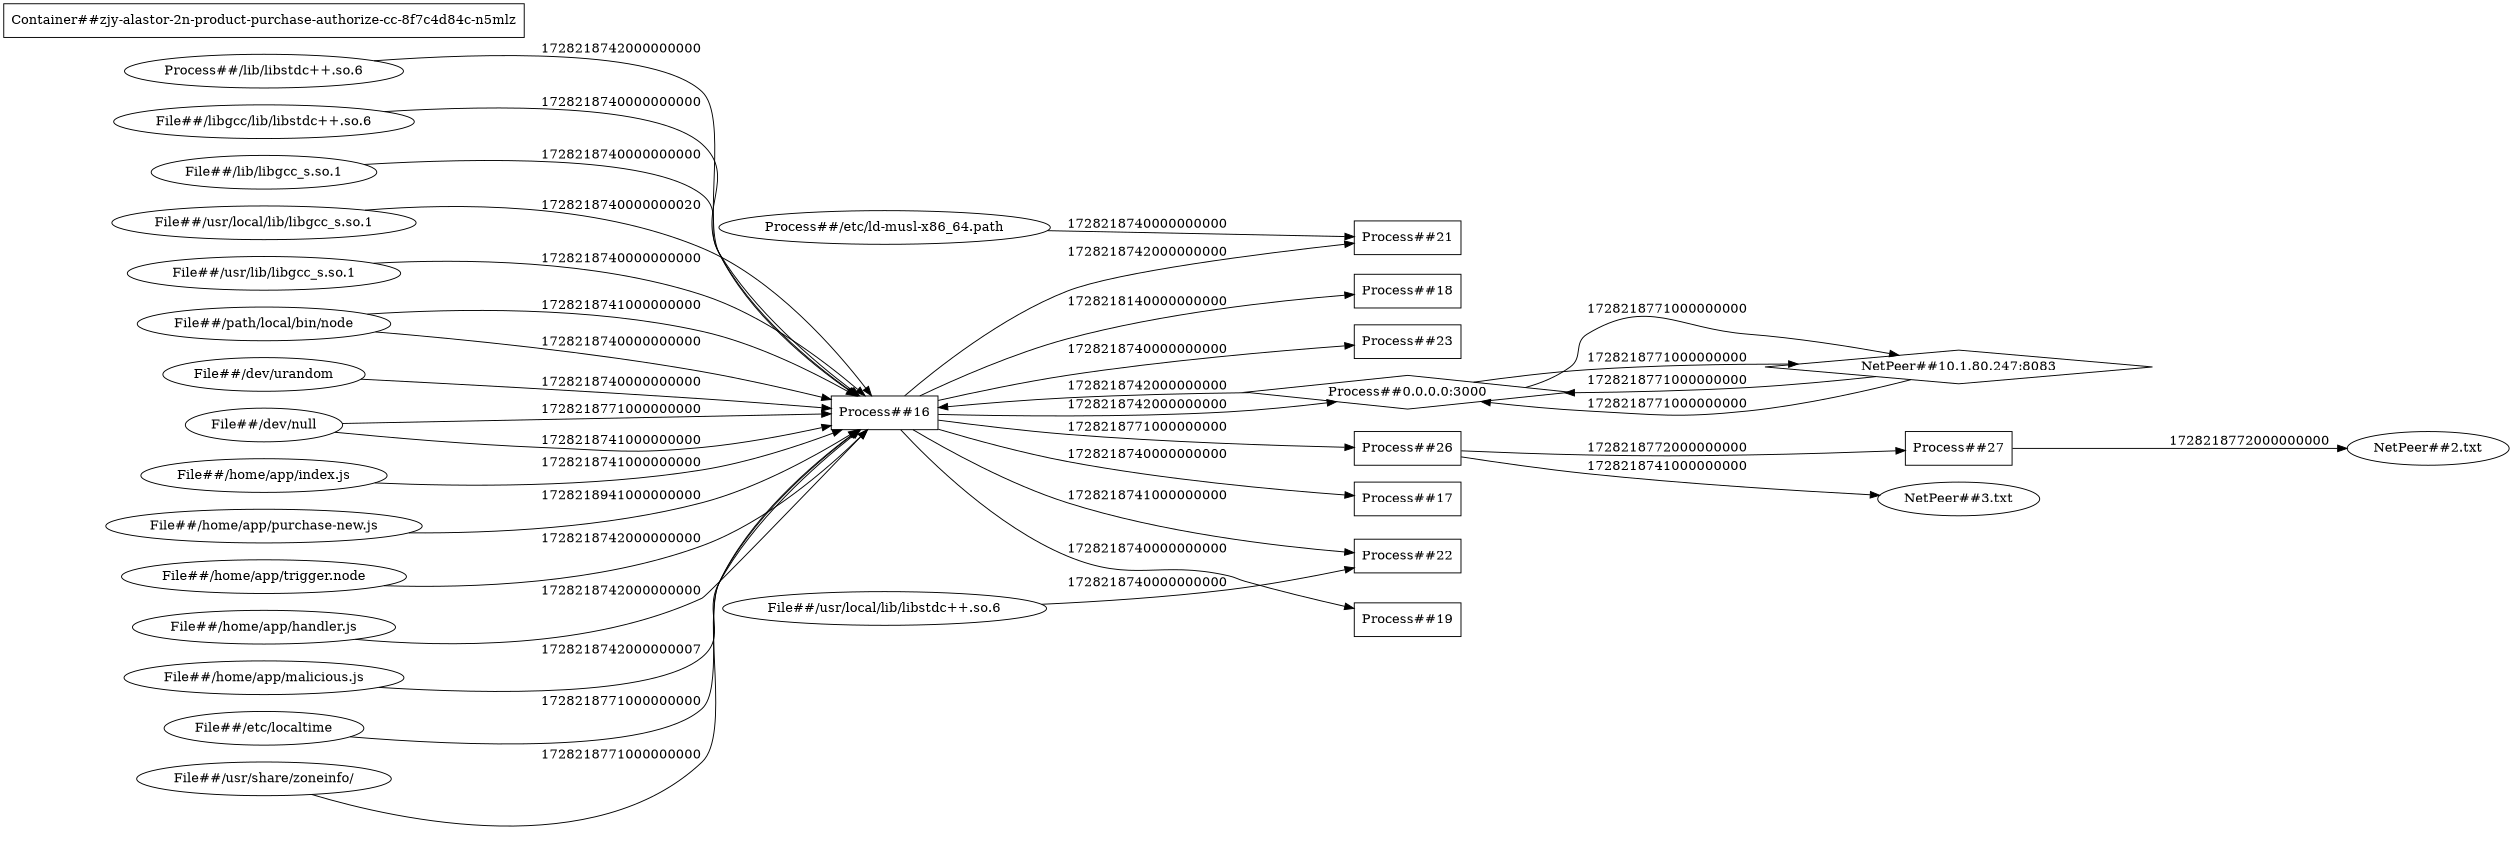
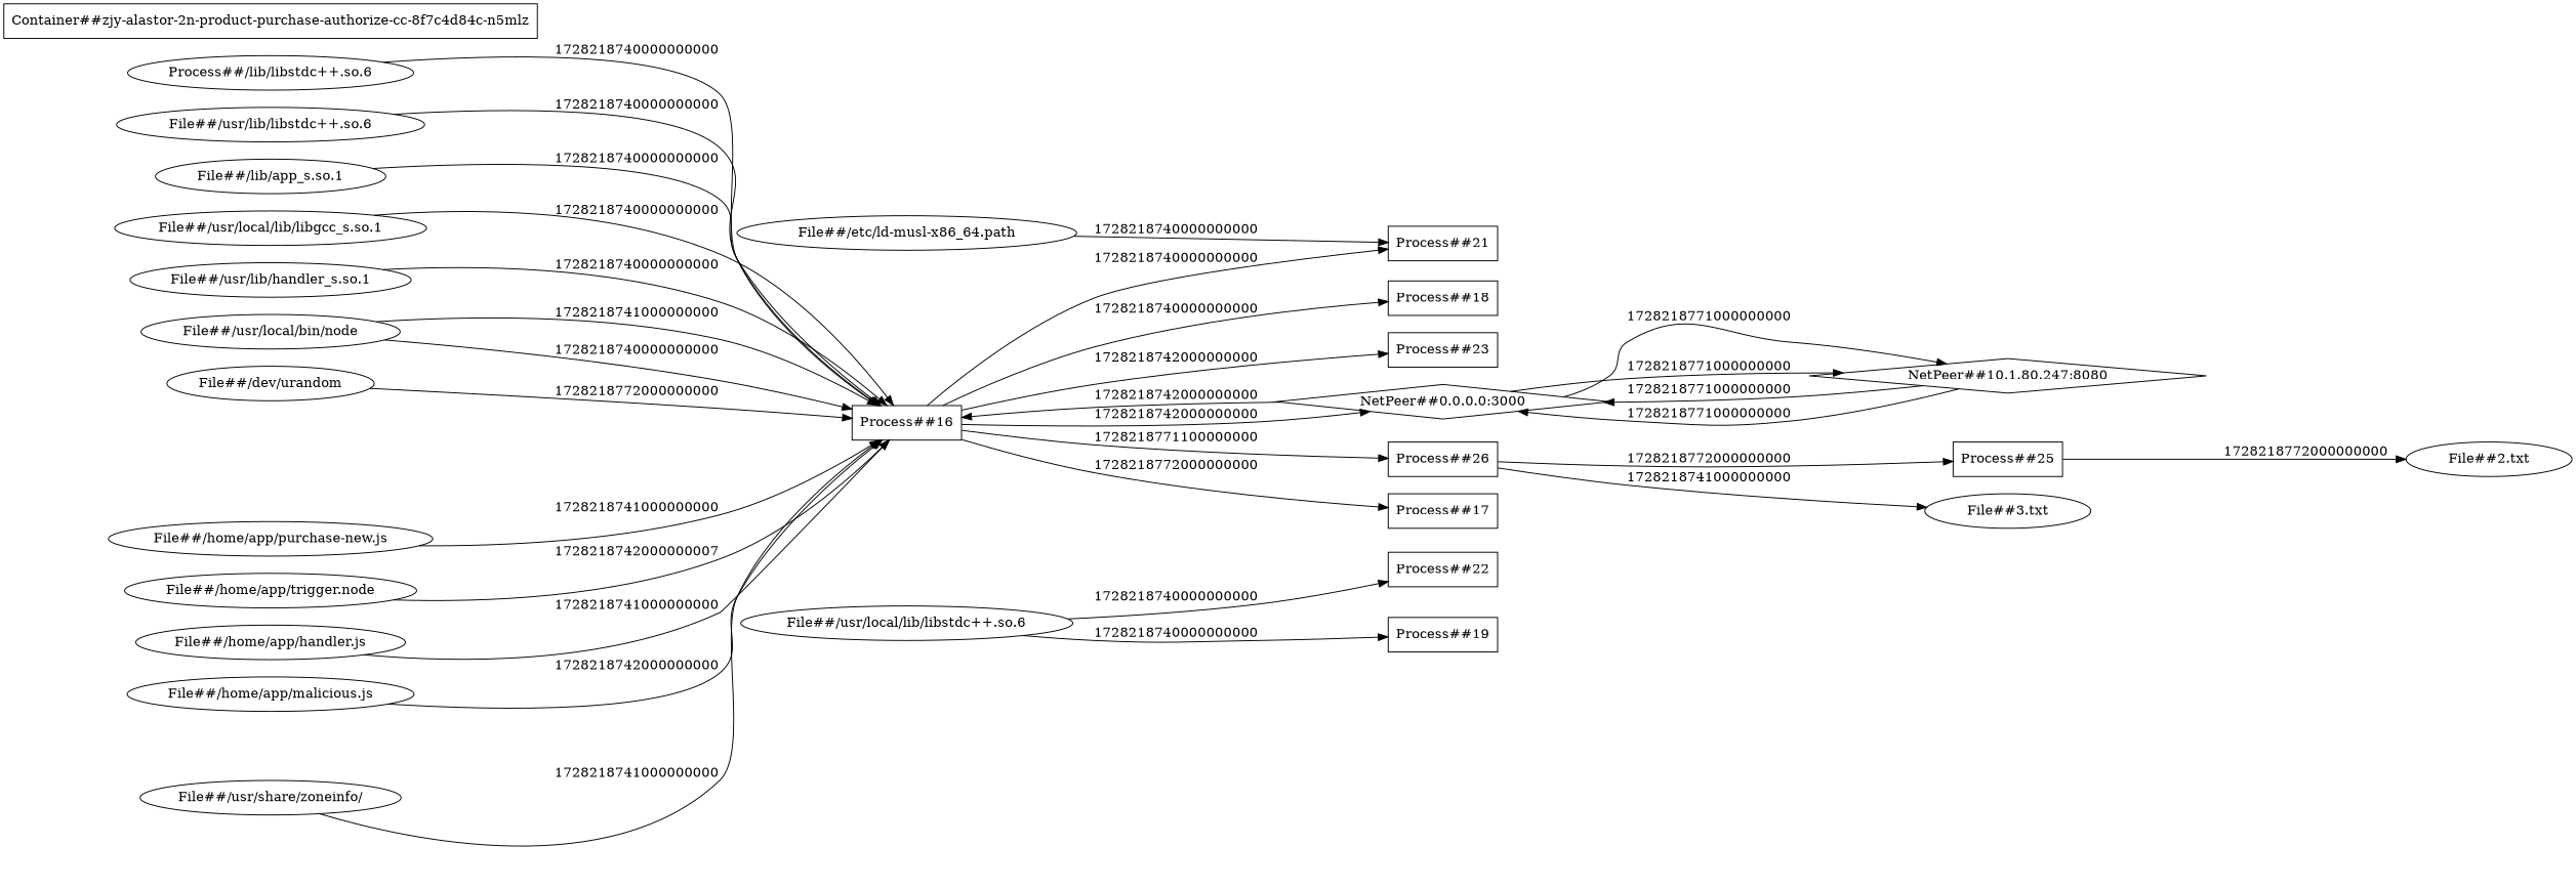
  digraph {
    rankdir=LR
    node [shape=ellipse]
    "Process##21" [shape=box]
-   "File##/etc/ld-musl-x86_64.path" [label="Process##/etc/ld-musl-x86_64.path"]
+   "File##/etc/ld-musl-x86_64.path"
    "Process##16" [shape=box]
    "Process##17" [shape=box]
    "Process##18" [shape=box]
    "Process##19" [shape=box]
    n7 [label="Process##23" shape=box]
    "Process##22" [shape=box]
-   "NetPeer##0.0.0.0:3000" [shape=diamond label="Process##0.0.0.0:3000"]
+   "NetPeer##0.0.0.0:3000" [shape=diamond]
    "Process##26" [shape=box]
-   "NetPeer##10.1.80.247:8080" [shape=diamond label="NetPeer##10.1.80.247:8083"]
-   "Process##27" [shape=box]
-   "File##3.txt" [label="NetPeer##3.txt"]
+   "NetPeer##10.1.80.247:8080" [shape=diamond]
+   "Process##27" [shape=box label="Process##25"]
+   "File##3.txt"
    n14 [label="Process##/lib/libstdc++.so.6"]
    "File##/usr/local/lib/libstdc++.so.6"
-   "File##/usr/lib/libstdc++.so.6" [label="File##/libgcc/lib/libstdc++.so.6"]
-   "File##/lib/libgcc_s.so.1"
+   "File##/usr/lib/libstdc++.so.6"
+   "File##/lib/libgcc_s.so.1" [label="File##/lib/app_s.so.1"]
    "File##/usr/local/lib/libgcc_s.so.1"
-   "File##/usr/lib/libgcc_s.so.1"
-   "File##/usr/local/bin/node" [label="File##/path/local/bin/node"]
+   "File##/usr/lib/libgcc_s.so.1" [label="File##/usr/lib/handler_s.so.1"]
+   "File##/usr/local/bin/node"
    "File##/dev/urandom"
-   "File##/dev/null"
-   "File##/home/app/index.js"
    n24 [label="File##/home/app/purchase-new.js"]
    "File##/home/app/trigger.node"
    "File##/home/app/handler.js"
    "File##/home/app/malicious.js"
-   "File##/etc/localtime"
    "File##/usr/share/zoneinfo/"
-   "File##2.txt" [label="NetPeer##2.txt"]
+   "File##2.txt"
    "Container##zjy-alastor-2n-product-purchase-authorize-cc-8f7c4d84c-n5mlz" [shape=box]
    "File##/etc/ld-musl-x86_64.path" -> "Process##21" [label=1728218740000000000]
-   "Process##16" -> "Process##21" [label=1728218742000000000]
-   "Process##16" -> "Process##17" [label=1728218740000000000]
-   "Process##16" -> "Process##18" [label=1728218140000000000]
-   "Process##16" -> "Process##19" [label=1728218740000000000]
-   "Process##16" -> n7 [label=1728218740000000000]
-   "Process##16" -> "Process##22" [label=1728218741000000000]
+   "Process##16" -> "Process##21" [label=1728218740000000000]
+   "Process##16" -> "Process##17" [label=1728218772000000000]
+   "Process##16" -> "Process##18" [label=1728218740000000000]
+   "File##/usr/local/lib/libstdc++.so.6" -> "Process##19" [label=1728218740000000000]
+   "Process##16" -> n7 [label=1728218742000000000]
    "Process##16" -> "NetPeer##0.0.0.0:3000" [label=1728218742000000000]
-   "Process##16" -> "Process##26" [label=1728218771000000000]
+   "Process##16" -> "Process##26" [label=1728218771100000000]
    "NetPeer##0.0.0.0:3000" -> "Process##16" [label=1728218742000000000]
    "NetPeer##0.0.0.0:3000" -> "NetPeer##10.1.80.247:8080" [label=1728218771000000000]
    "NetPeer##0.0.0.0:3000" -> "NetPeer##10.1.80.247:8080" [label=1728218771000000000]
    "Process##26" -> "Process##27" [label=1728218772000000000]
    "Process##26" -> "File##3.txt" [label=1728218741000000000]
    "NetPeer##10.1.80.247:8080" -> "NetPeer##0.0.0.0:3000" [label=1728218771000000000]
    "NetPeer##10.1.80.247:8080" -> "NetPeer##0.0.0.0:3000" [label=1728218771000000000]
    "Process##27" -> "File##2.txt" [label=1728218772000000000]
-   n14 -> "Process##16" [label=1728218742000000000]
+   n14 -> "Process##16" [label=1728218740000000000]
    "File##/usr/local/lib/libstdc++.so.6" -> "Process##22" [label=1728218740000000000]
    "File##/usr/lib/libstdc++.so.6" -> "Process##16" [label=1728218740000000000]
    "File##/lib/libgcc_s.so.1" -> "Process##16" [label=1728218740000000000]
-   "File##/usr/local/lib/libgcc_s.so.1" -> "Process##16" [label=1728218740000000020]
+   "File##/usr/local/lib/libgcc_s.so.1" -> "Process##16" [label=1728218740000000000]
    "File##/usr/lib/libgcc_s.so.1" -> "Process##16" [label=1728218740000000000]
    "File##/usr/local/bin/node" -> "Process##16" [label=1728218740000000000]
    "File##/usr/local/bin/node" -> "Process##16" [label=1728218741000000000]
-   "File##/dev/urandom" -> "Process##16" [label=1728218740000000000]
-   "File##/dev/null" -> "Process##16" [label=1728218741000000000]
-   "File##/dev/null" -> "Process##16" [label=1728218771000000000]
-   "File##/home/app/index.js" -> "Process##16" [label=1728218741000000000]
-   n24 -> "Process##16" [label=1728218941000000000]
-   "File##/home/app/trigger.node" -> "Process##16" [label=1728218742000000000]
-   "File##/home/app/handler.js" -> "Process##16" [label=1728218742000000000]
-   "File##/home/app/malicious.js" -> "Process##16" [label=1728218742000000007]
-   "File##/etc/localtime" -> "Process##16" [label=1728218771000000000]
-   "File##/usr/share/zoneinfo/" -> "Process##16" [label=1728218771000000000]
+   "File##/dev/urandom" -> "Process##16" [label=1728218772000000000]
+   n24 -> "Process##16" [label=1728218741000000000]
+   "File##/home/app/trigger.node" -> "Process##16" [label=1728218742000000007]
+   "File##/home/app/handler.js" -> "Process##16" [label=1728218741000000000]
+   "File##/home/app/malicious.js" -> "Process##16" [label=1728218742000000000]
+   "File##/usr/share/zoneinfo/" -> "Process##16" [label=1728218741000000000]
  }
